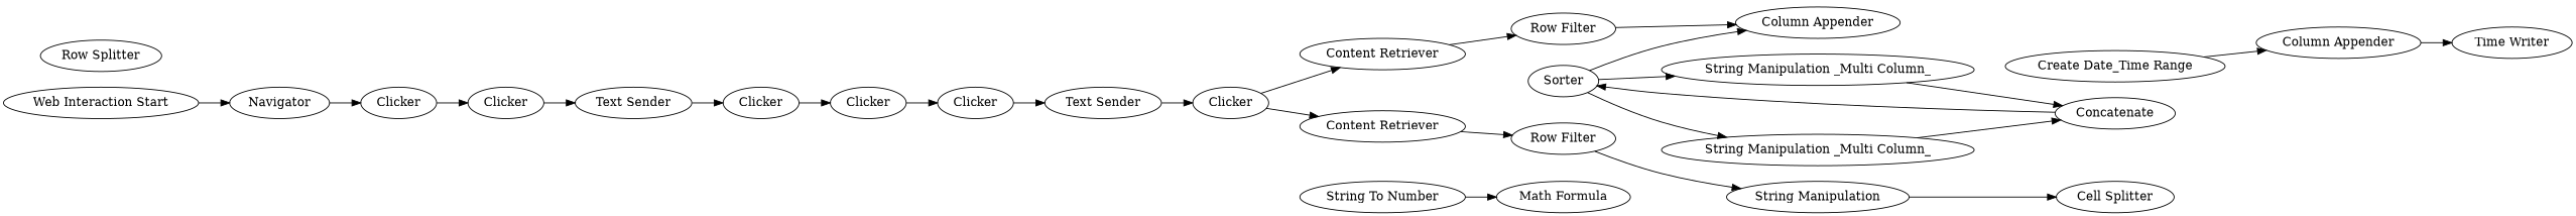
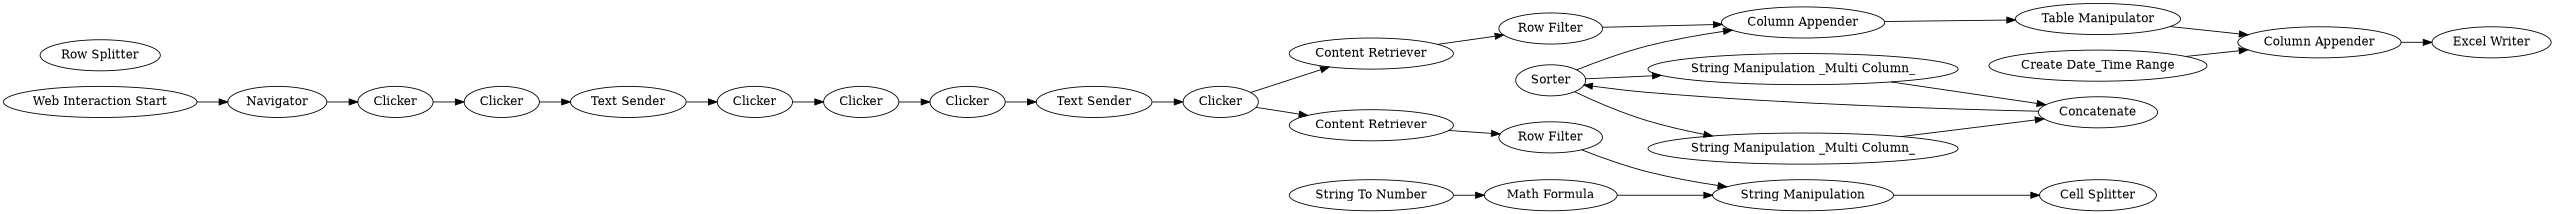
  digraph {
    rankdir=LR
    n1 [label=Clicker]
    n2 [label=Clicker]
    n3 [label="Text Sender"]
    n4 [label="Text Sender"]
    n5 [label=Clicker]
    n6 [label="Content Retriever"]
    n7 [label="Content Retriever"]
    n8 [label=Navigator]
    n9 [label="Web Interaction Start"]
    n10 [label=Clicker]
    n11 [label=Clicker]
    n12 [label=Clicker]
    n13 [label="Row Filter"]
    n14 [label="Row Filter"]
    n15 [label="Column Appender"]
+   n16 [label="Table Manipulator"]
    n17 [label="Column Appender"]
-   n18 [label="Time Writer"]
+   n18 [label="Excel Writer"]
    n19 [label="Create Date_Time Range"]
    n20 [label="String Manipulation"]
    n21 [label="Cell Splitter"]
    n22 [label="String To Number"]
    n23 [label="Math Formula"]
    n24 [label="String Manipulation _Multi Column_"]
    n25 [label=Concatenate]
    n26 [label=Sorter]
    n27 [label="Row Splitter"]
    n28 [label="String Manipulation _Multi Column_"]
    n1 -> n2
    n2 -> n3
    n3 -> n10
    n4 -> n5
    n5 -> n6
    n5 -> n7
    n6 -> n13
    n7 -> n14
    n8 -> n1
    n9 -> n8
    n10 -> n12
    n11 -> n4
    n12 -> n11
    n13 -> n15
    n14 -> n20
+   n15 -> n16
+   n16 -> n17
    n17 -> n18
    n19 -> n17
    n20 -> n21
    n22 -> n23
+   n23 -> n20
    n24 -> n25
    n25 -> n26
    n26 -> n15
    n26 -> n24
    n26 -> n28
    n28 -> n25
  }
